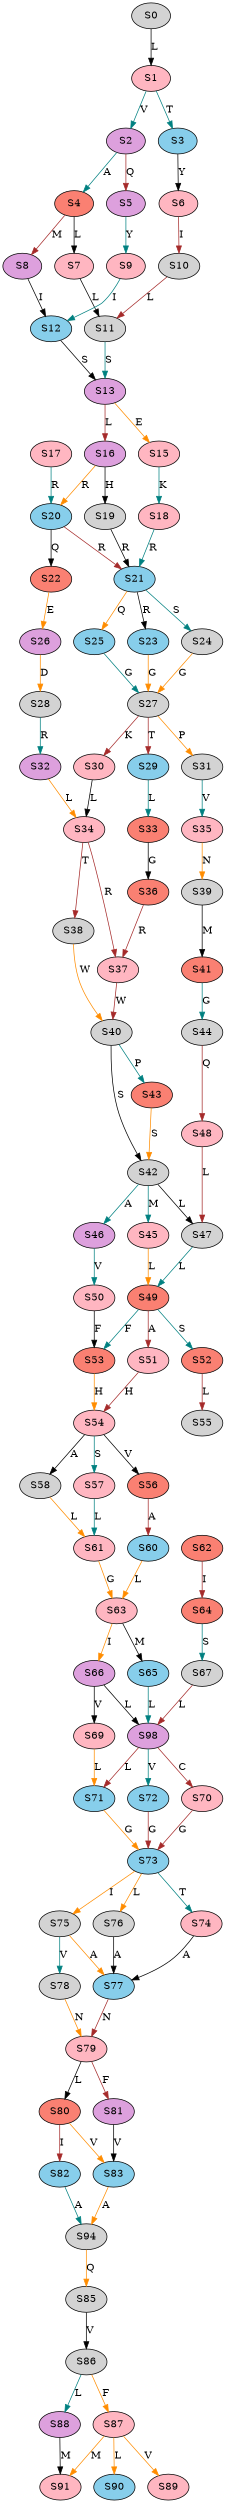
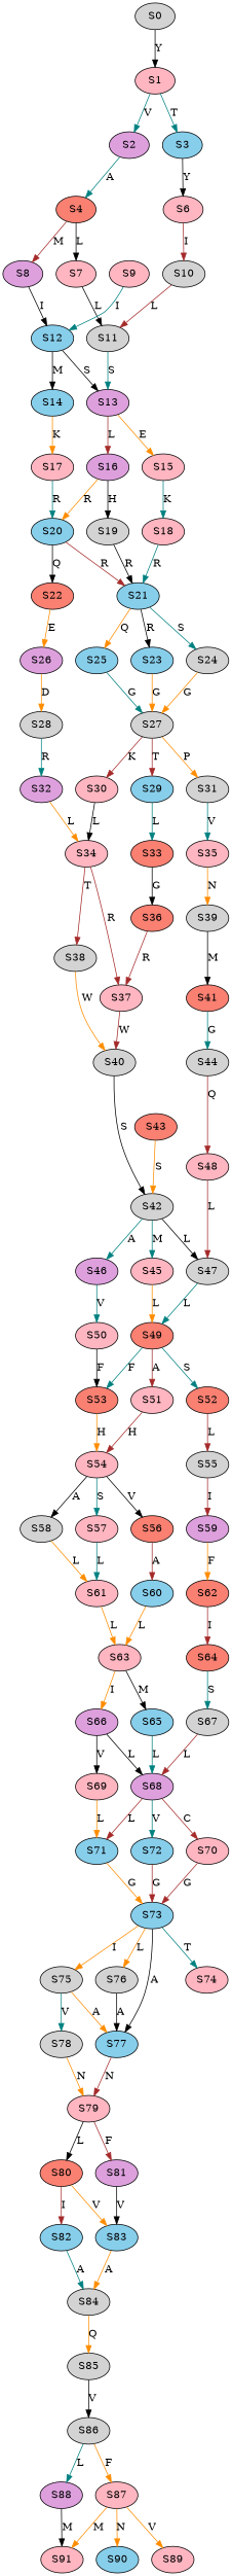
  strict digraph {
    node [fillcolor=lightpink style=filled]
    edge [color=darkorange]
    S0 [fillcolor=lightgrey]
    S1
    S2 [fillcolor=plum]
    S3 [fillcolor=skyblue]
    S4 [fillcolor=salmon]
-   S5 [fillcolor=plum]
    S6
    S7
    S8 [fillcolor=plum]
    S9
    S10 [fillcolor=lightgrey]
    S11 [fillcolor=lightgrey]
    S12 [fillcolor=skyblue]
    S13 [fillcolor=plum]
+   S14 [fillcolor=skyblue]
    S15
    S16 [fillcolor=plum]
    S17
    S18
    S19 [fillcolor=lightgrey]
    S20 [fillcolor=skyblue]
    S21 [fillcolor=skyblue]
    S22 [fillcolor=salmon]
    S23 [fillcolor=skyblue]
    S24 [fillcolor=lightgrey]
    S25 [fillcolor=skyblue]
    S26 [fillcolor=plum]
    S27 [fillcolor=lightgrey]
    S28 [fillcolor=lightgrey]
    S29 [fillcolor=skyblue]
    S30
    S31 [fillcolor=lightgrey]
    S32 [fillcolor=plum]
    S33 [fillcolor=salmon]
    S34
    S35
    S36 [fillcolor=salmon]
    S37
    S38 [fillcolor=lightgrey]
    S39 [fillcolor=lightgrey]
    S40 [fillcolor=lightgrey]
    S41 [fillcolor=salmon]
    S42 [fillcolor=lightgrey]
    S43 [fillcolor=salmon]
    S44 [fillcolor=lightgrey]
    S45
    S46 [fillcolor=plum]
    S47 [fillcolor=lightgrey]
    S48
    S49 [fillcolor=salmon]
    S50
    S51
    S52 [fillcolor=salmon]
    S53 [fillcolor=salmon]
    S54
    S55 [fillcolor=lightgrey]
    S56 [fillcolor=salmon]
    S57
    S58 [fillcolor=lightgrey]
+   S59 [fillcolor=plum]
    S60 [fillcolor=skyblue]
    S61
    S62 [fillcolor=salmon]
    S63
    S64 [fillcolor=salmon]
    S65 [fillcolor=skyblue]
    S66 [fillcolor=plum]
    S67 [fillcolor=lightgrey]
-   S68 [fillcolor=plum label=S98]
+   S68 [fillcolor=plum]
    S69
    S70
    S71 [fillcolor=skyblue]
    S72 [fillcolor=skyblue]
    S73 [fillcolor=skyblue]
    S74
    S75 [fillcolor=lightgrey]
    S76 [fillcolor=lightgrey]
    S77 [fillcolor=skyblue]
    S78 [fillcolor=lightgrey]
    S79
    S80 [fillcolor=salmon]
    S81 [fillcolor=plum]
    S82 [fillcolor=skyblue]
    S83 [fillcolor=skyblue]
-   S84 [fillcolor=lightgrey label=S94]
+   S84 [fillcolor=lightgrey]
    S85 [fillcolor=lightgrey]
    S86 [fillcolor=lightgrey]
    S87
    S88 [fillcolor=plum]
    S89
    S90 [fillcolor=skyblue]
    S91
-   S0 -> S1 [color=black label=L]
+   S0 -> S1 [color=black label=Y]
    S1 -> S2 [color=teal label=V]
    S1 -> S3 [color=teal label=T]
    S2 -> S4 [color=teal label=A]
-   S2 -> S5 [color=brown label=Q]
    S3 -> S6 [color=black label=Y]
    S4 -> S7 [color=black label=L]
    S4 -> S8 [color=brown label=M]
-   S5 -> S9 [color=teal label=Y]
    S6 -> S10 [color=brown label=I]
    S7 -> S11 [color=black label=L]
    S8 -> S12 [color=black label=I]
    S9 -> S12 [color=teal label=I]
    S10 -> S11 [color=brown label=L]
    S11 -> S13 [color=teal label=S]
    S12 -> S13 [color=black label=S]
+   S12 -> S14 [color=black label=M]
    S13 -> S15 [label=E]
    S13 -> S16 [color=brown label=L]
+   S14 -> S17 [label=K]
    S15 -> S18 [color=teal label=K]
    S16 -> S19 [color=black label=H]
    S16 -> S20 [label=R]
    S17 -> S20 [color=teal label=R]
    S18 -> S21 [color=teal label=R]
    S19 -> S21 [color=black label=R]
    S20 -> S21 [color=brown label=R]
    S20 -> S22 [color=black label=Q]
    S21 -> S23 [color=black label=R]
    S21 -> S24 [color=teal label=S]
    S21 -> S25 [label=Q]
    S22 -> S26 [label=E]
    S23 -> S27 [label=G]
    S24 -> S27 [label=G]
    S25 -> S27 [color=teal label=G]
    S26 -> S28 [label=D]
    S27 -> S29 [color=brown label=T]
    S27 -> S30 [color=brown label=K]
    S27 -> S31 [label=P]
    S28 -> S32 [color=teal label=R]
    S29 -> S33 [color=teal label=L]
    S30 -> S34 [color=black label=L]
    S31 -> S35 [color=teal label=V]
    S32 -> S34 [label=L]
    S33 -> S36 [color=black label=G]
    S34 -> S37 [color=brown label=R]
    S34 -> S38 [color=brown label=T]
    S35 -> S39 [label=N]
    S36 -> S37 [color=brown label=R]
    S37 -> S40 [color=brown label=W]
    S38 -> S40 [label=W]
    S39 -> S41 [color=black label=M]
    S40 -> S42 [color=black label=S]
-   S40 -> S43 [color=teal label=P]
    S41 -> S44 [color=teal label=G]
    S42 -> S45 [color=teal label=M]
    S42 -> S46 [color=teal label=A]
    S42 -> S47 [color=black label=L]
    S43 -> S42 [label=S]
    S44 -> S48 [color=brown label=Q]
    S45 -> S49 [label=L]
    S46 -> S50 [color=teal label=V]
    S47 -> S49 [color=teal label=L]
    S48 -> S47 [color=brown label=L]
    S49 -> S51 [color=brown label=A]
    S49 -> S52 [color=teal label=S]
    S49 -> S53 [color=teal label=F]
    S50 -> S53 [color=black label=F]
    S51 -> S54 [color=brown label=H]
    S52 -> S55 [color=brown label=L]
    S53 -> S54 [label=H]
    S54 -> S56 [color=black label=V]
    S54 -> S57 [color=teal label=S]
    S54 -> S58 [color=black label=A]
+   S55 -> S59 [color=brown label=I]
    S56 -> S60 [color=brown label=A]
    S57 -> S61 [color=teal label=L]
    S58 -> S61 [label=L]
+   S59 -> S62 [label=F]
    S60 -> S63 [label=L]
-   S61 -> S63 [label=G]
+   S61 -> S63 [label=L]
    S62 -> S64 [color=brown label=I]
    S63 -> S65 [color=black label=M]
    S63 -> S66 [label=I]
    S64 -> S67 [color=teal label=S]
    S65 -> S68 [color=teal label=L]
    S66 -> S68 [color=black label=L]
    S66 -> S69 [color=black label=V]
    S67 -> S68 [color=brown label=L]
    S68 -> S70 [color=brown label=C]
    S68 -> S71 [color=brown label=L]
    S68 -> S72 [color=teal label=V]
    S69 -> S71 [label=L]
    S70 -> S73 [color=brown label=G]
    S71 -> S73 [label=G]
    S72 -> S73 [color=brown label=G]
    S73 -> S74 [color=teal label=T]
    S73 -> S75 [label=I]
    S73 -> S76 [label=L]
-   S74 -> S77 [color=black label=A]
+   S73 -> S77 [color=black label=A]
    S75 -> S77 [label=A]
    S75 -> S78 [color=teal label=V]
    S76 -> S77 [color=black label=A]
    S77 -> S79 [color=brown label=N]
    S78 -> S79 [label=N]
    S79 -> S80 [color=black label=L]
    S79 -> S81 [color=brown label=F]
    S80 -> S82 [color=brown label=I]
    S80 -> S83 [label=V]
    S81 -> S83 [color=black label=V]
    S82 -> S84 [color=teal label=A]
    S83 -> S84 [label=A]
    S84 -> S85 [label=Q]
    S85 -> S86 [color=black label=V]
    S86 -> S87 [label=F]
    S86 -> S88 [color=teal label=L]
    S87 -> S89 [label=V]
-   S87 -> S90 [label=L]
+   S87 -> S90 [label=N]
    S87 -> S91 [label=M]
    S88 -> S91 [color=black label=M]
  }
